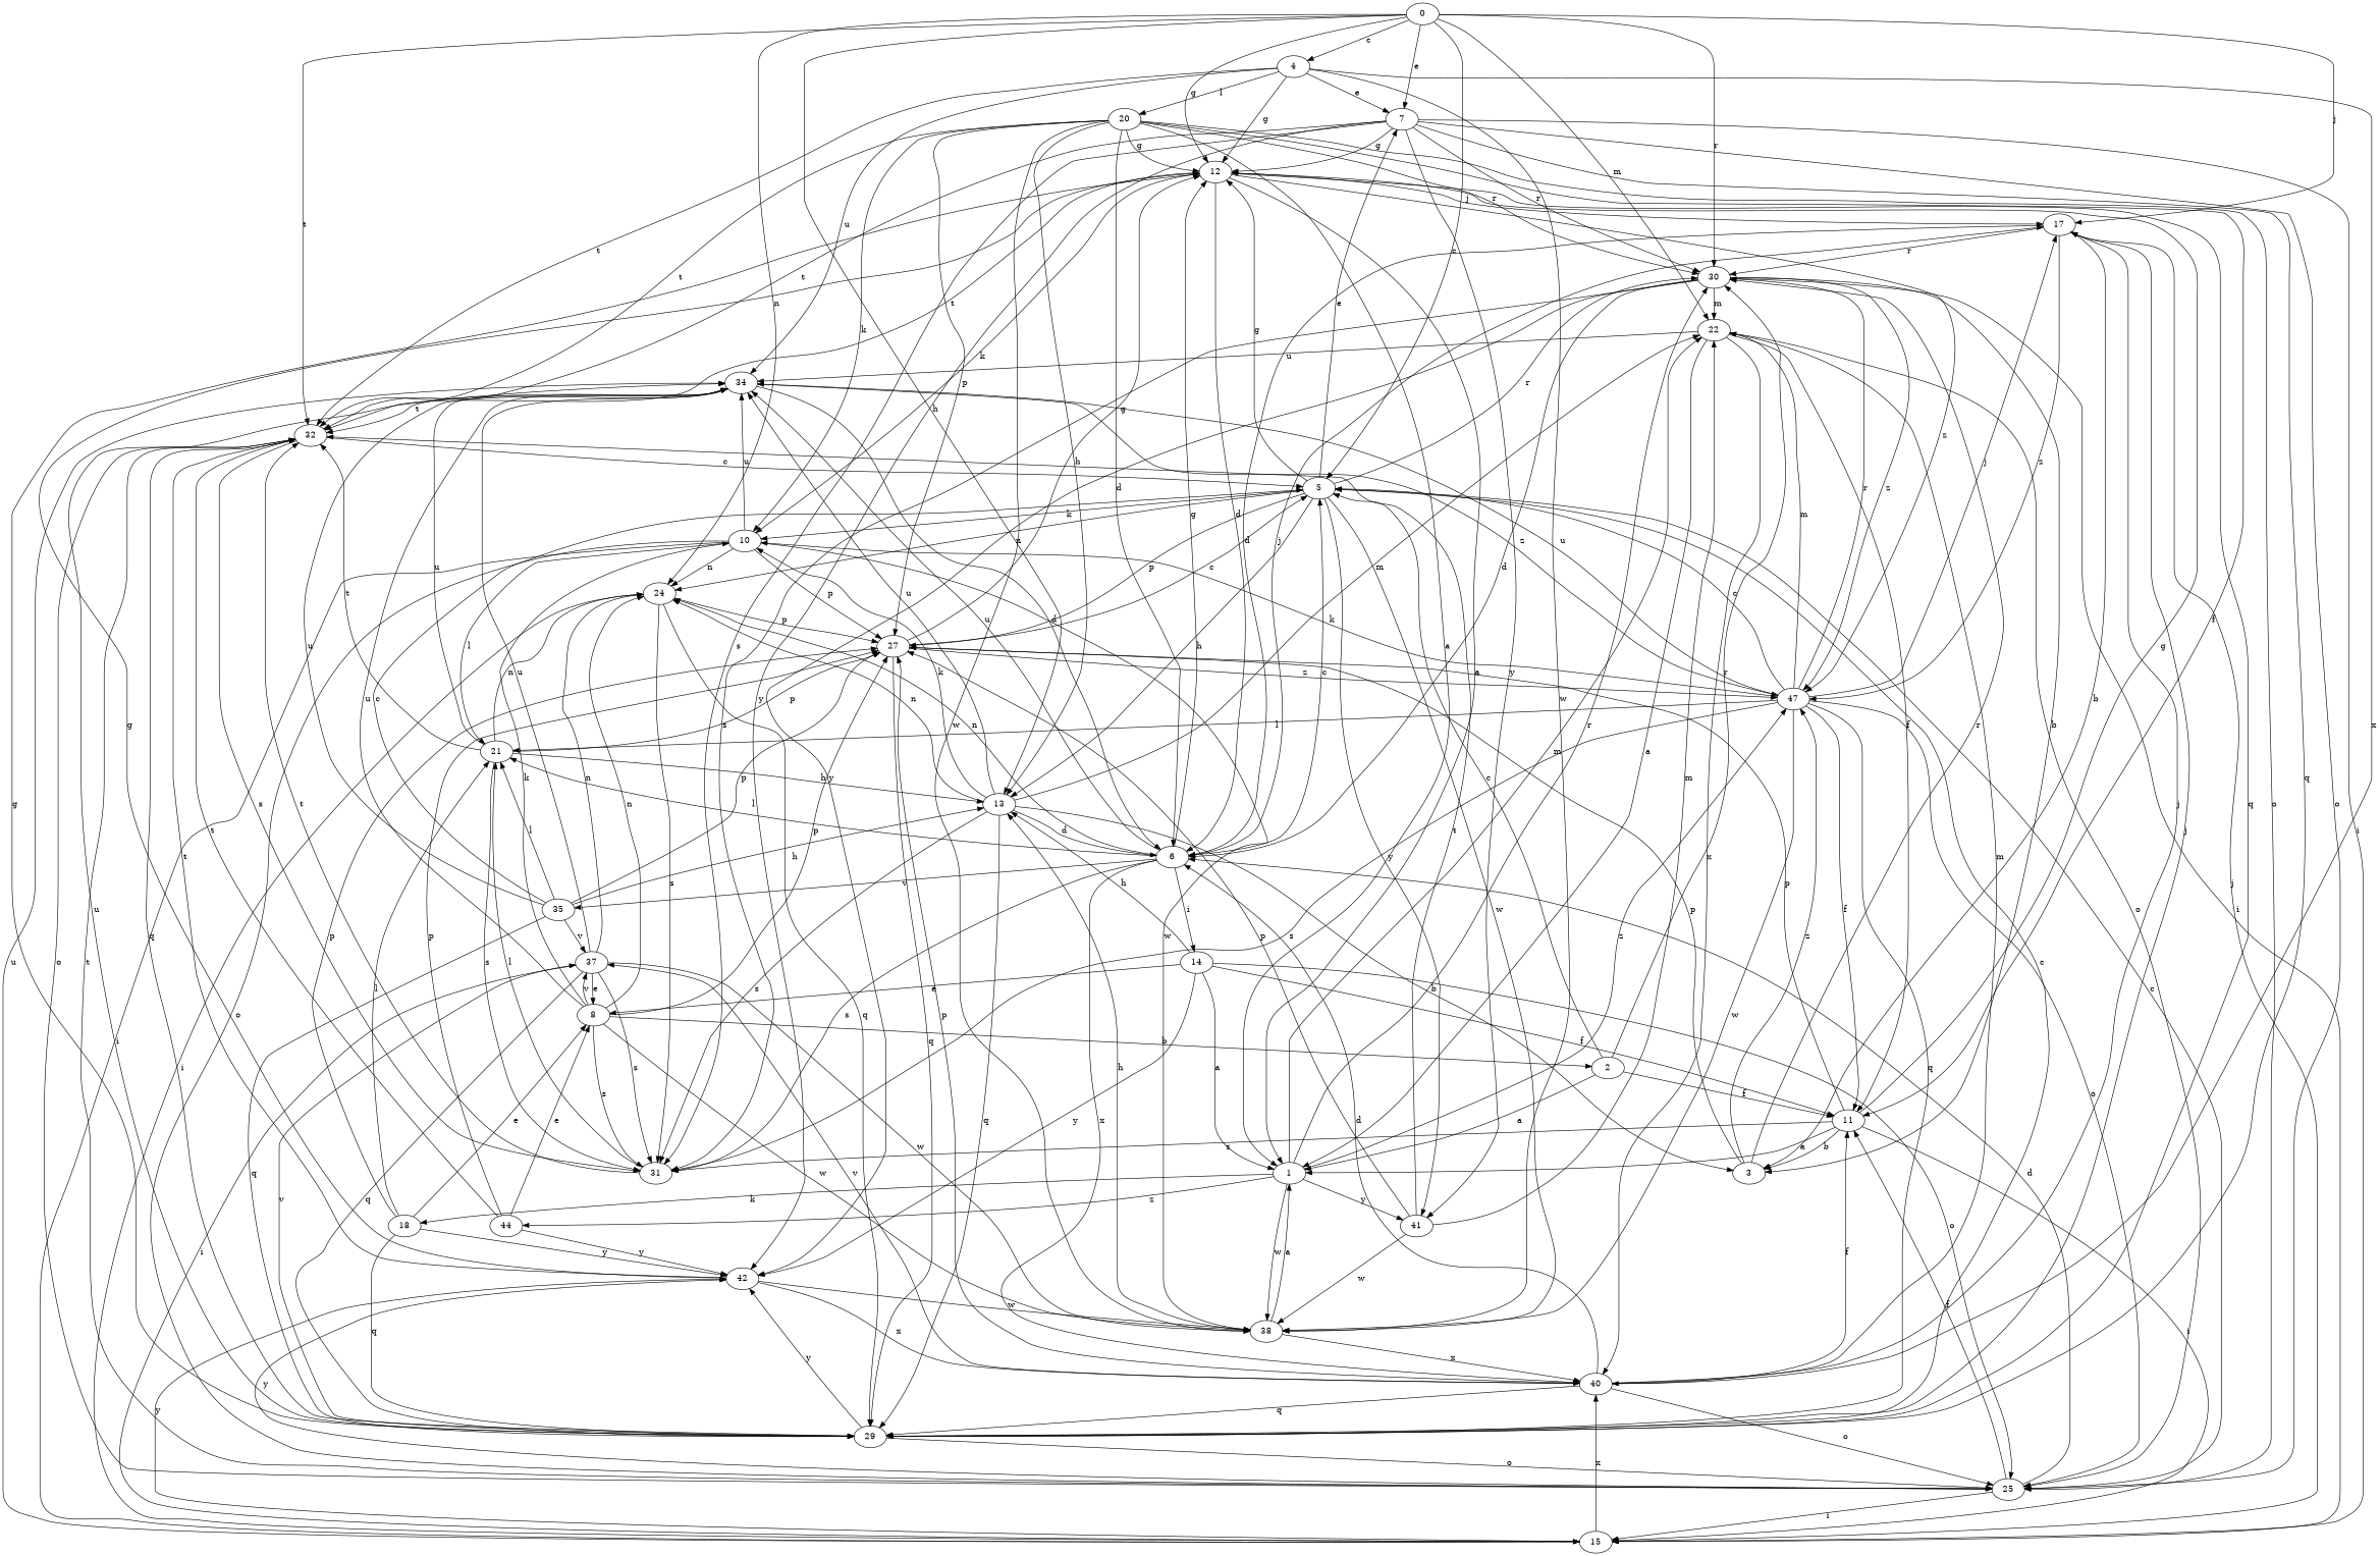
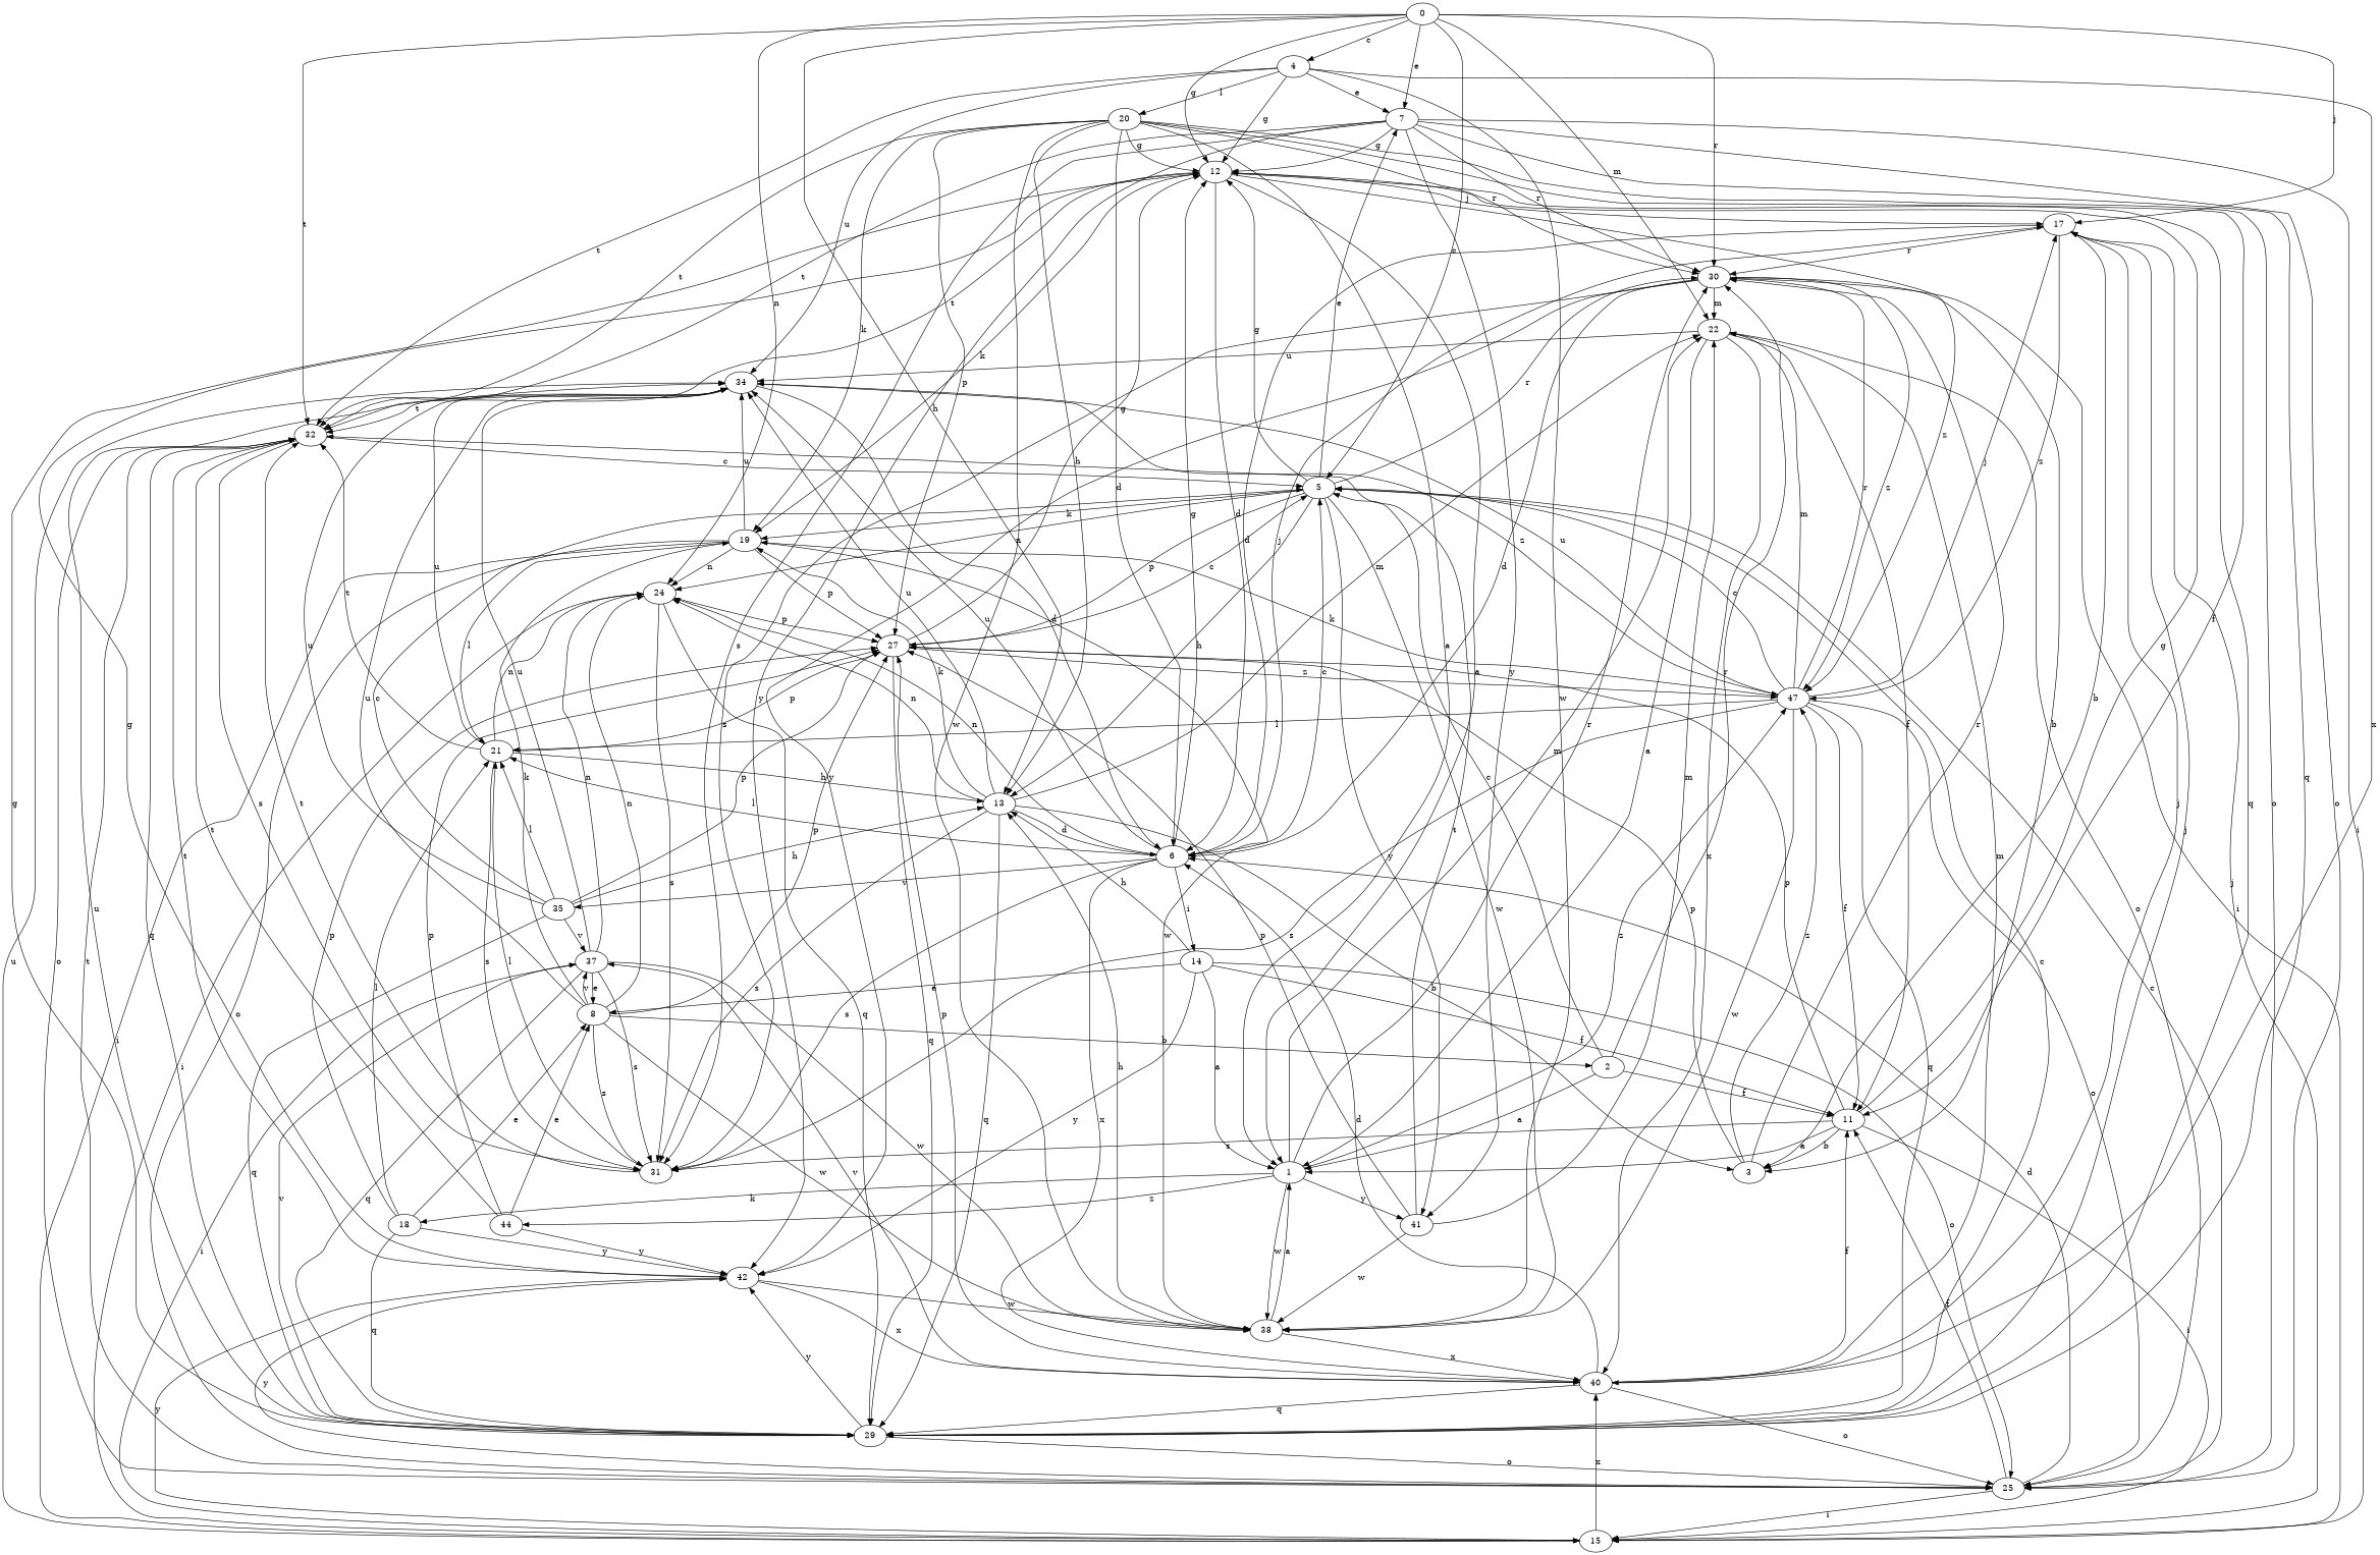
  strict digraph {
    0
    4
    5
    7
    12
    13
    17
    22
    24
    30
    32
    38
    20
    34
    40
    41
    27
-   19 [label=10]
+   19
    31
    15
    25
    29
    42
    1
    n25 [label=47]
    6
    3
    11
    18
    44
    21
    8
    2
    37
    14
    35
    0 -> 4 [label=c]
    0 -> 5 [label=c]
    0 -> 7 [label=e]
    0 -> 12 [label=g]
    0 -> 13 [label=h]
    0 -> 17 [label=j]
    0 -> 22 [label=m]
    0 -> 24 [label=n]
    0 -> 30 [label=r]
    0 -> 32 [label=t]
    4 -> 7 [label=e]
    4 -> 12 [label=g]
    4 -> 32 [label=t]
    4 -> 38 [label=w]
    4 -> 20 [label=l]
    4 -> 34 [label=u]
    4 -> 40 [label=x]
    5 -> 7 [label=e]
    5 -> 12 [label=g]
    5 -> 13 [label=h]
    5 -> 24 [label=n]
    5 -> 30 [label=r]
    5 -> 38 [label=w]
    5 -> 41 [label=y]
    5 -> 27 [label=p]
    5 -> 19 [label=k]
    7 -> 12 [label=g]
    7 -> 30 [label=r]
    7 -> 32 [label=t]
    7 -> 41 [label=y]
    7 -> 31 [label=s]
    7 -> 15 [label=i]
    7 -> 25 [label=o]
    7 -> 29 [label=q]
    7 -> 42 [label=y]
    12 -> 17 [label=j]
    12 -> 32 [label=t]
    12 -> 19 [label=k]
    12 -> 29 [label=q]
    12 -> 1 [label=a]
    12 -> n25 [label=z]
    12 -> 6 [label=d]
    13 -> 22 [label=m]
    13 -> 24 [label=n]
    13 -> 34 [label=u]
    13 -> 19 [label=k]
    13 -> 31 [label=s]
    13 -> 29 [label=q]
    13 -> 6 [label=d]
    13 -> 3 [label=b]
    17 -> 30 [label=r]
    17 -> n25 [label=z]
    17 -> 6 [label=d]
    17 -> 3 [label=b]
    22 -> 34 [label=u]
    22 -> 40 [label=x]
    22 -> 25 [label=o]
    22 -> 1 [label=a]
    22 -> 11 [label=f]
    24 -> 27 [label=p]
    24 -> 31 [label=s]
    24 -> 15 [label=i]
    24 -> 29 [label=q]
    30 -> 22 [label=m]
    30 -> 31 [label=s]
    30 -> 15 [label=i]
    30 -> 42 [label=y]
    30 -> n25 [label=z]
    30 -> 6 [label=d]
    30 -> 3 [label=b]
    32 -> 5 [label=c]
    32 -> 31 [label=s]
    32 -> 25 [label=o]
    32 -> 29 [label=q]
    38 -> 13 [label=h]
    38 -> 40 [label=x]
    38 -> 1 [label=a]
    20 -> 12 [label=g]
    20 -> 13 [label=h]
    20 -> 30 [label=r]
    20 -> 32 [label=t]
    20 -> 38 [label=w]
    20 -> 27 [label=p]
    20 -> 19 [label=k]
    20 -> 25 [label=o]
    20 -> 1 [label=a]
    20 -> 6 [label=d]
    20 -> 11 [label=f]
    34 -> 32 [label=t]
    34 -> n25 [label=z]
    34 -> 6 [label=d]
    40 -> 17 [label=j]
    40 -> 22 [label=m]
    40 -> 27 [label=p]
    40 -> 25 [label=o]
    40 -> 29 [label=q]
    40 -> 6 [label=d]
    40 -> 11 [label=f]
    40 -> 37 [label=v]
    41 -> 22 [label=m]
    41 -> 32 [label=t]
    41 -> 38 [label=w]
    41 -> 27 [label=p]
    27 -> 5 [label=c]
    27 -> 12 [label=g]
    27 -> 29 [label=q]
    27 -> n25 [label=z]
    19 -> 24 [label=n]
    19 -> 38 [label=w]
    19 -> 34 [label=u]
    19 -> 27 [label=p]
    19 -> 15 [label=i]
    19 -> 25 [label=o]
    19 -> 21 [label=l]
    31 -> 32 [label=t]
    31 -> 21 [label=l]
    15 -> 17 [label=j]
    15 -> 34 [label=u]
    15 -> 40 [label=x]
    15 -> 42 [label=y]
    25 -> 5 [label=c]
    25 -> 32 [label=t]
    25 -> 15 [label=i]
    25 -> 42 [label=y]
    25 -> 6 [label=d]
    25 -> 11 [label=f]
    29 -> 5 [label=c]
    29 -> 12 [label=g]
    29 -> 17 [label=j]
    29 -> 34 [label=u]
    29 -> 25 [label=o]
    29 -> 42 [label=y]
    29 -> 37 [label=v]
    42 -> 12 [label=g]
    42 -> 32 [label=t]
    42 -> 38 [label=w]
    42 -> 40 [label=x]
    1 -> 22 [label=m]
    1 -> 30 [label=r]
    1 -> 38 [label=w]
    1 -> 41 [label=y]
    1 -> n25 [label=z]
    1 -> 18 [label=k]
    1 -> 44 [label=z]
    n25 -> 5 [label=c]
    n25 -> 17 [label=j]
    n25 -> 22 [label=m]
    n25 -> 30 [label=r]
    n25 -> 38 [label=w]
    n25 -> 34 [label=u]
    n25 -> 19 [label=k]
    n25 -> 31 [label=s]
    n25 -> 25 [label=o]
    n25 -> 29 [label=q]
    n25 -> 11 [label=f]
    n25 -> 21 [label=l]
    6 -> 5 [label=c]
    6 -> 12 [label=g]
    6 -> 17 [label=j]
    6 -> 24 [label=n]
    6 -> 34 [label=u]
    6 -> 40 [label=x]
    6 -> 31 [label=s]
    6 -> 21 [label=l]
    6 -> 14 [label=i]
    6 -> 35 [label=v]
    3 -> 30 [label=r]
    3 -> 27 [label=p]
    3 -> n25 [label=z]
    11 -> 12 [label=g]
    11 -> 27 [label=p]
    11 -> 31 [label=s]
    11 -> 15 [label=i]
    11 -> 1 [label=a]
    11 -> 3 [label=b]
    18 -> 27 [label=p]
    18 -> 29 [label=q]
    18 -> 42 [label=y]
    18 -> 21 [label=l]
    18 -> 8 [label=e]
    44 -> 32 [label=t]
    44 -> 27 [label=p]
    44 -> 42 [label=y]
    44 -> 8 [label=e]
    21 -> 13 [label=h]
    21 -> 24 [label=n]
    21 -> 32 [label=t]
    21 -> 34 [label=u]
    21 -> 27 [label=p]
    21 -> 31 [label=s]
    8 -> 24 [label=n]
    8 -> 38 [label=w]
    8 -> 34 [label=u]
    8 -> 27 [label=p]
    8 -> 19 [label=k]
    8 -> 31 [label=s]
    8 -> 2 [label=b]
    8 -> 37 [label=v]
    2 -> 5 [label=c]
    2 -> 30 [label=r]
    2 -> 1 [label=a]
    2 -> 11 [label=f]
    37 -> 24 [label=n]
    37 -> 38 [label=w]
    37 -> 34 [label=u]
    37 -> 31 [label=s]
    37 -> 15 [label=i]
    37 -> 29 [label=q]
    37 -> 8 [label=e]
    14 -> 13 [label=h]
    14 -> 25 [label=o]
    14 -> 42 [label=y]
    14 -> 1 [label=a]
    14 -> 11 [label=f]
    14 -> 8 [label=e]
    35 -> 5 [label=c]
    35 -> 13 [label=h]
    35 -> 34 [label=u]
    35 -> 27 [label=p]
    35 -> 29 [label=q]
    35 -> 21 [label=l]
    35 -> 37 [label=v]
  }
